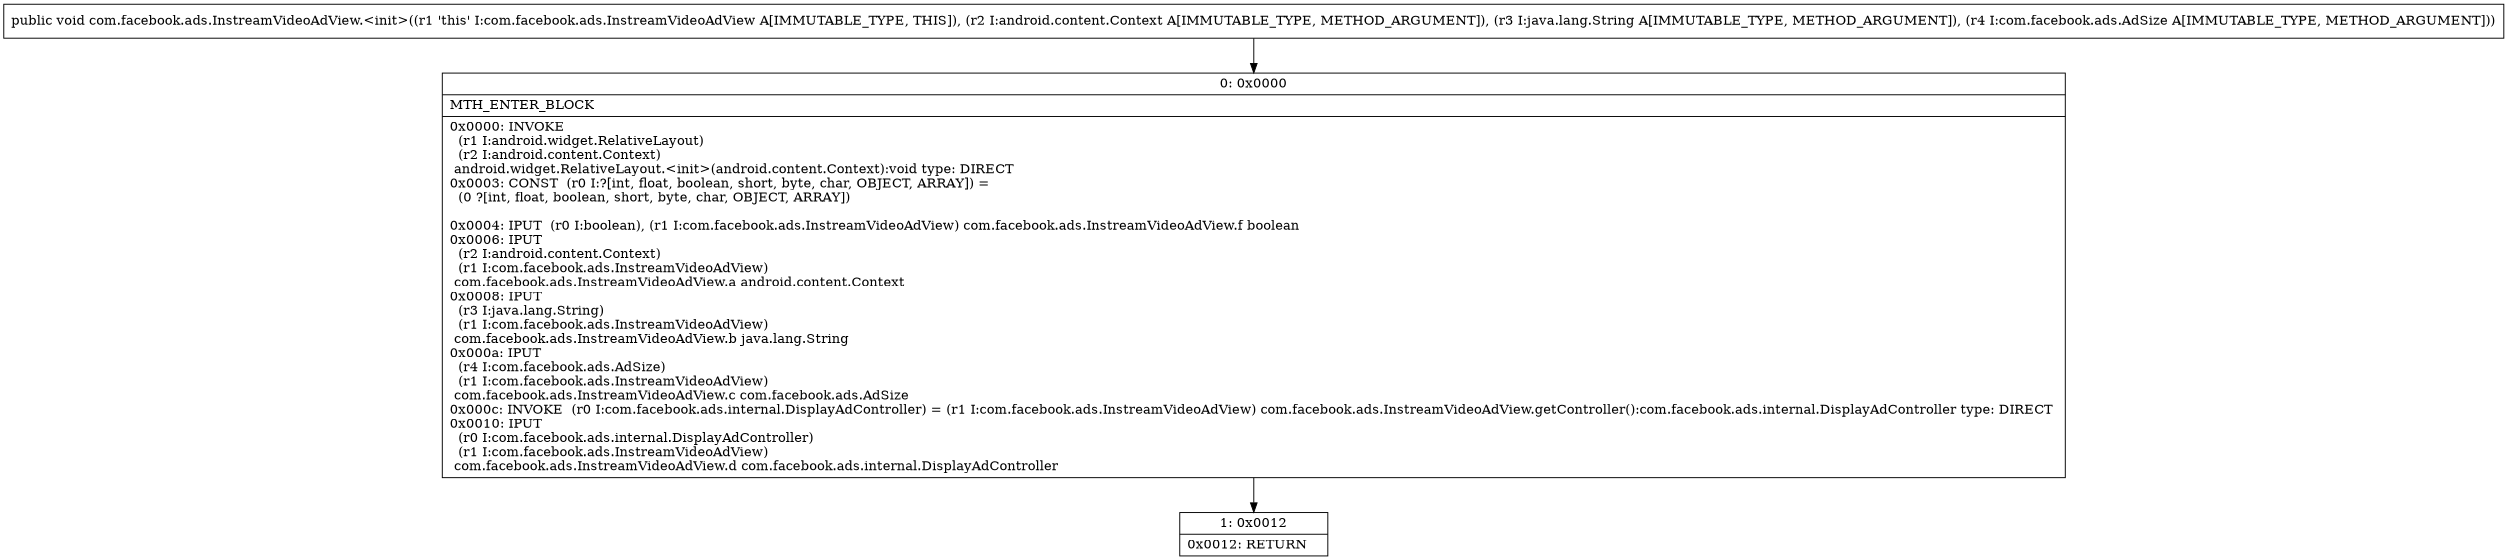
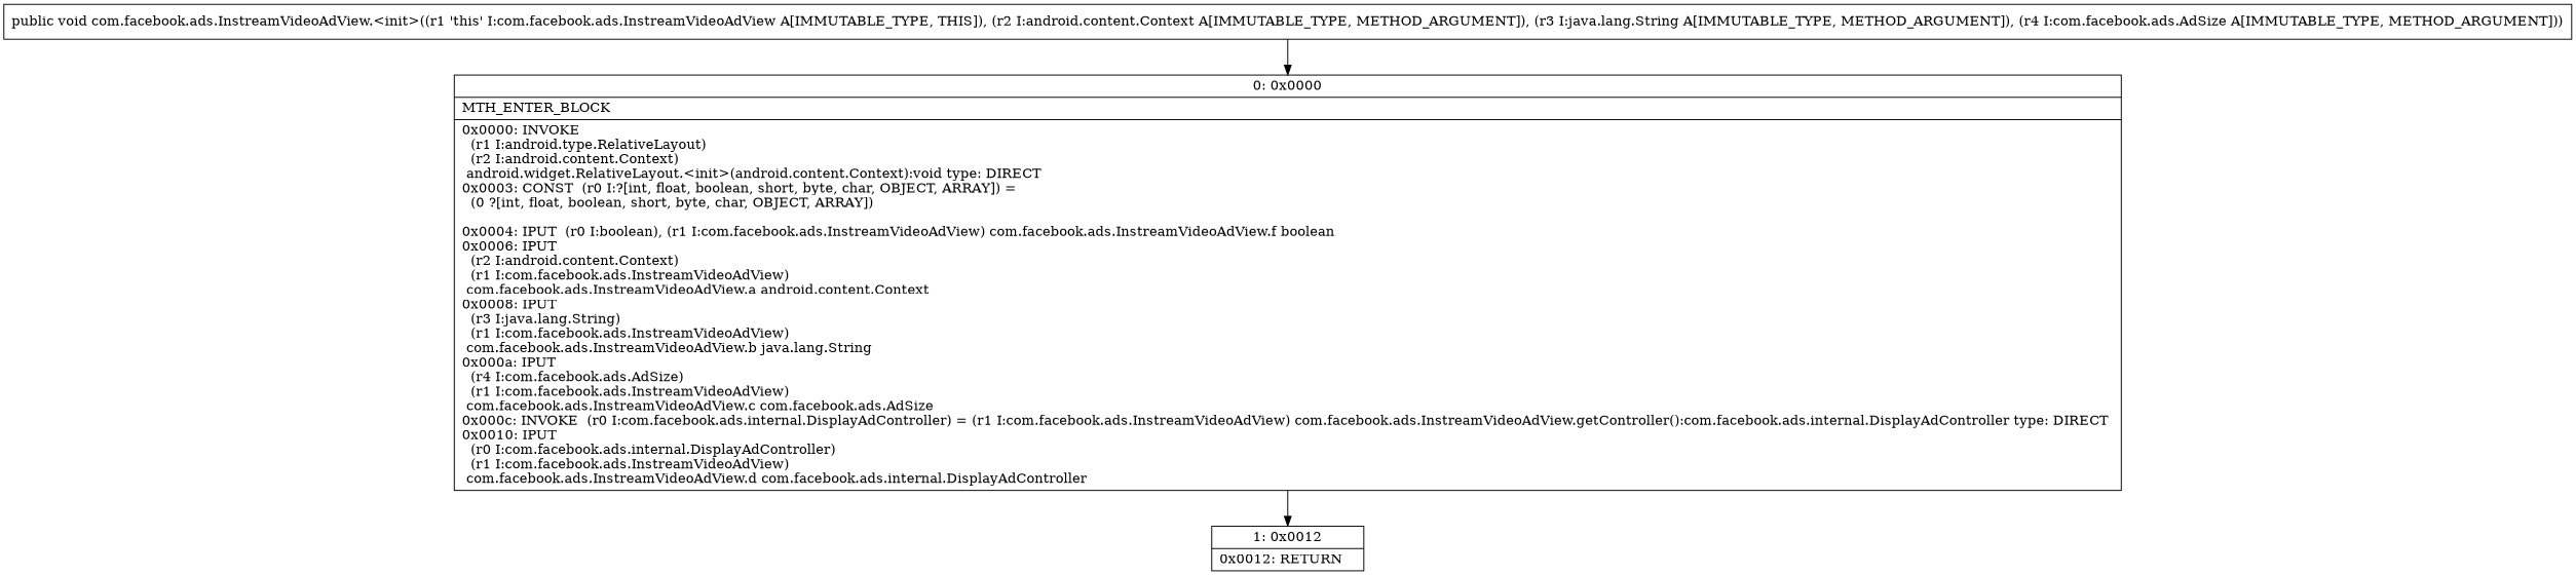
  digraph {
    node [shape=record]
-   n1 [label="{0\:\ 0x0000|MTH_ENTER_BLOCK\l|0x0000: INVOKE  \l  (r1 I:android.widget.RelativeLayout)\l  (r2 I:android.content.Context)\l android.widget.RelativeLayout.\<init\>(android.content.Context):void type: DIRECT \l0x0003: CONST  (r0 I:?[int, float, boolean, short, byte, char, OBJECT, ARRAY]) = \l  (0 ?[int, float, boolean, short, byte, char, OBJECT, ARRAY])\l \l0x0004: IPUT  (r0 I:boolean), (r1 I:com.facebook.ads.InstreamVideoAdView) com.facebook.ads.InstreamVideoAdView.f boolean \l0x0006: IPUT  \l  (r2 I:android.content.Context)\l  (r1 I:com.facebook.ads.InstreamVideoAdView)\l com.facebook.ads.InstreamVideoAdView.a android.content.Context \l0x0008: IPUT  \l  (r3 I:java.lang.String)\l  (r1 I:com.facebook.ads.InstreamVideoAdView)\l com.facebook.ads.InstreamVideoAdView.b java.lang.String \l0x000a: IPUT  \l  (r4 I:com.facebook.ads.AdSize)\l  (r1 I:com.facebook.ads.InstreamVideoAdView)\l com.facebook.ads.InstreamVideoAdView.c com.facebook.ads.AdSize \l0x000c: INVOKE  (r0 I:com.facebook.ads.internal.DisplayAdController) = (r1 I:com.facebook.ads.InstreamVideoAdView) com.facebook.ads.InstreamVideoAdView.getController():com.facebook.ads.internal.DisplayAdController type: DIRECT \l0x0010: IPUT  \l  (r0 I:com.facebook.ads.internal.DisplayAdController)\l  (r1 I:com.facebook.ads.InstreamVideoAdView)\l com.facebook.ads.InstreamVideoAdView.d com.facebook.ads.internal.DisplayAdController \l}"]
+   n1 [label="{0\:\ 0x0000|MTH_ENTER_BLOCK\l|0x0000: INVOKE  \l  (r1 I:android.type.RelativeLayout)\l  (r2 I:android.content.Context)\l android.widget.RelativeLayout.\<init\>(android.content.Context):void type: DIRECT \l0x0003: CONST  (r0 I:?[int, float, boolean, short, byte, char, OBJECT, ARRAY]) = \l  (0 ?[int, float, boolean, short, byte, char, OBJECT, ARRAY])\l \l0x0004: IPUT  (r0 I:boolean), (r1 I:com.facebook.ads.InstreamVideoAdView) com.facebook.ads.InstreamVideoAdView.f boolean \l0x0006: IPUT  \l  (r2 I:android.content.Context)\l  (r1 I:com.facebook.ads.InstreamVideoAdView)\l com.facebook.ads.InstreamVideoAdView.a android.content.Context \l0x0008: IPUT  \l  (r3 I:java.lang.String)\l  (r1 I:com.facebook.ads.InstreamVideoAdView)\l com.facebook.ads.InstreamVideoAdView.b java.lang.String \l0x000a: IPUT  \l  (r4 I:com.facebook.ads.AdSize)\l  (r1 I:com.facebook.ads.InstreamVideoAdView)\l com.facebook.ads.InstreamVideoAdView.c com.facebook.ads.AdSize \l0x000c: INVOKE  (r0 I:com.facebook.ads.internal.DisplayAdController) = (r1 I:com.facebook.ads.InstreamVideoAdView) com.facebook.ads.InstreamVideoAdView.getController():com.facebook.ads.internal.DisplayAdController type: DIRECT \l0x0010: IPUT  \l  (r0 I:com.facebook.ads.internal.DisplayAdController)\l  (r1 I:com.facebook.ads.InstreamVideoAdView)\l com.facebook.ads.InstreamVideoAdView.d com.facebook.ads.internal.DisplayAdController \l}"]
    n2 [label="{1\:\ 0x0012|0x0012: RETURN   \l}"]
    n3 [label="{public void com.facebook.ads.InstreamVideoAdView.\<init\>((r1 'this' I:com.facebook.ads.InstreamVideoAdView A[IMMUTABLE_TYPE, THIS]), (r2 I:android.content.Context A[IMMUTABLE_TYPE, METHOD_ARGUMENT]), (r3 I:java.lang.String A[IMMUTABLE_TYPE, METHOD_ARGUMENT]), (r4 I:com.facebook.ads.AdSize A[IMMUTABLE_TYPE, METHOD_ARGUMENT])) }"]
    n1 -> n2
    n3 -> n1
  }
